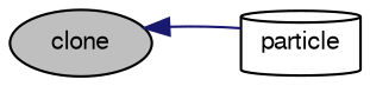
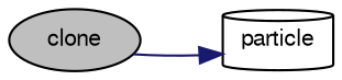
  digraph {
    rankdir=LR
    node [color=black fontname=FreeSans fontsize=10]
    n1 [fillcolor=grey75 fontcolor=black height=0.2 label=clone shape=ellipse style=filled width=0.4]
    n2 [height=0.2 label=particle shape=cylinder width=0.4]
-   n2 -> n1 [color=midnightblue fontname=FreeSans fontsize=10 labelfontname=FreeSans labelfontsize=10 style=solid]
+   n1 -> n2 [color=midnightblue fontname=FreeSans fontsize=10 labelfontname=FreeSans labelfontsize=10 style=solid]
  }
